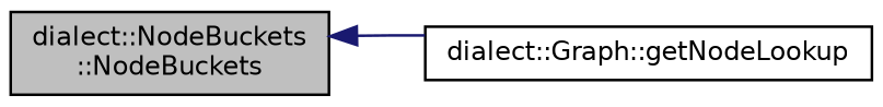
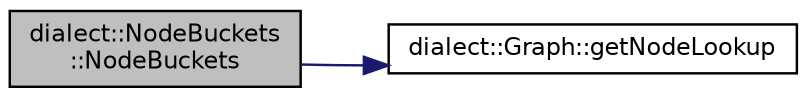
  digraph {
    rankdir=LR
    node [color=black fontname=Helvetica fontsize=10 shape=record style=filled]
    n1 [fillcolor=grey75 fontcolor=black height=0.2 label="dialect::NodeBuckets\l::NodeBuckets" width=0.4]
    n2 [fillcolor=white height=0.2 label="dialect::Graph::getNodeLookup" width=0.4]
-   n2 -> n1 [color=midnightblue fontname=Helvetica fontsize=10 labelfontname=Helvetica labelfontsize=10 style=solid]
+   n1 -> n2 [color=midnightblue fontname=Helvetica fontsize=10 labelfontname=Helvetica labelfontsize=10 style=solid]
  }
